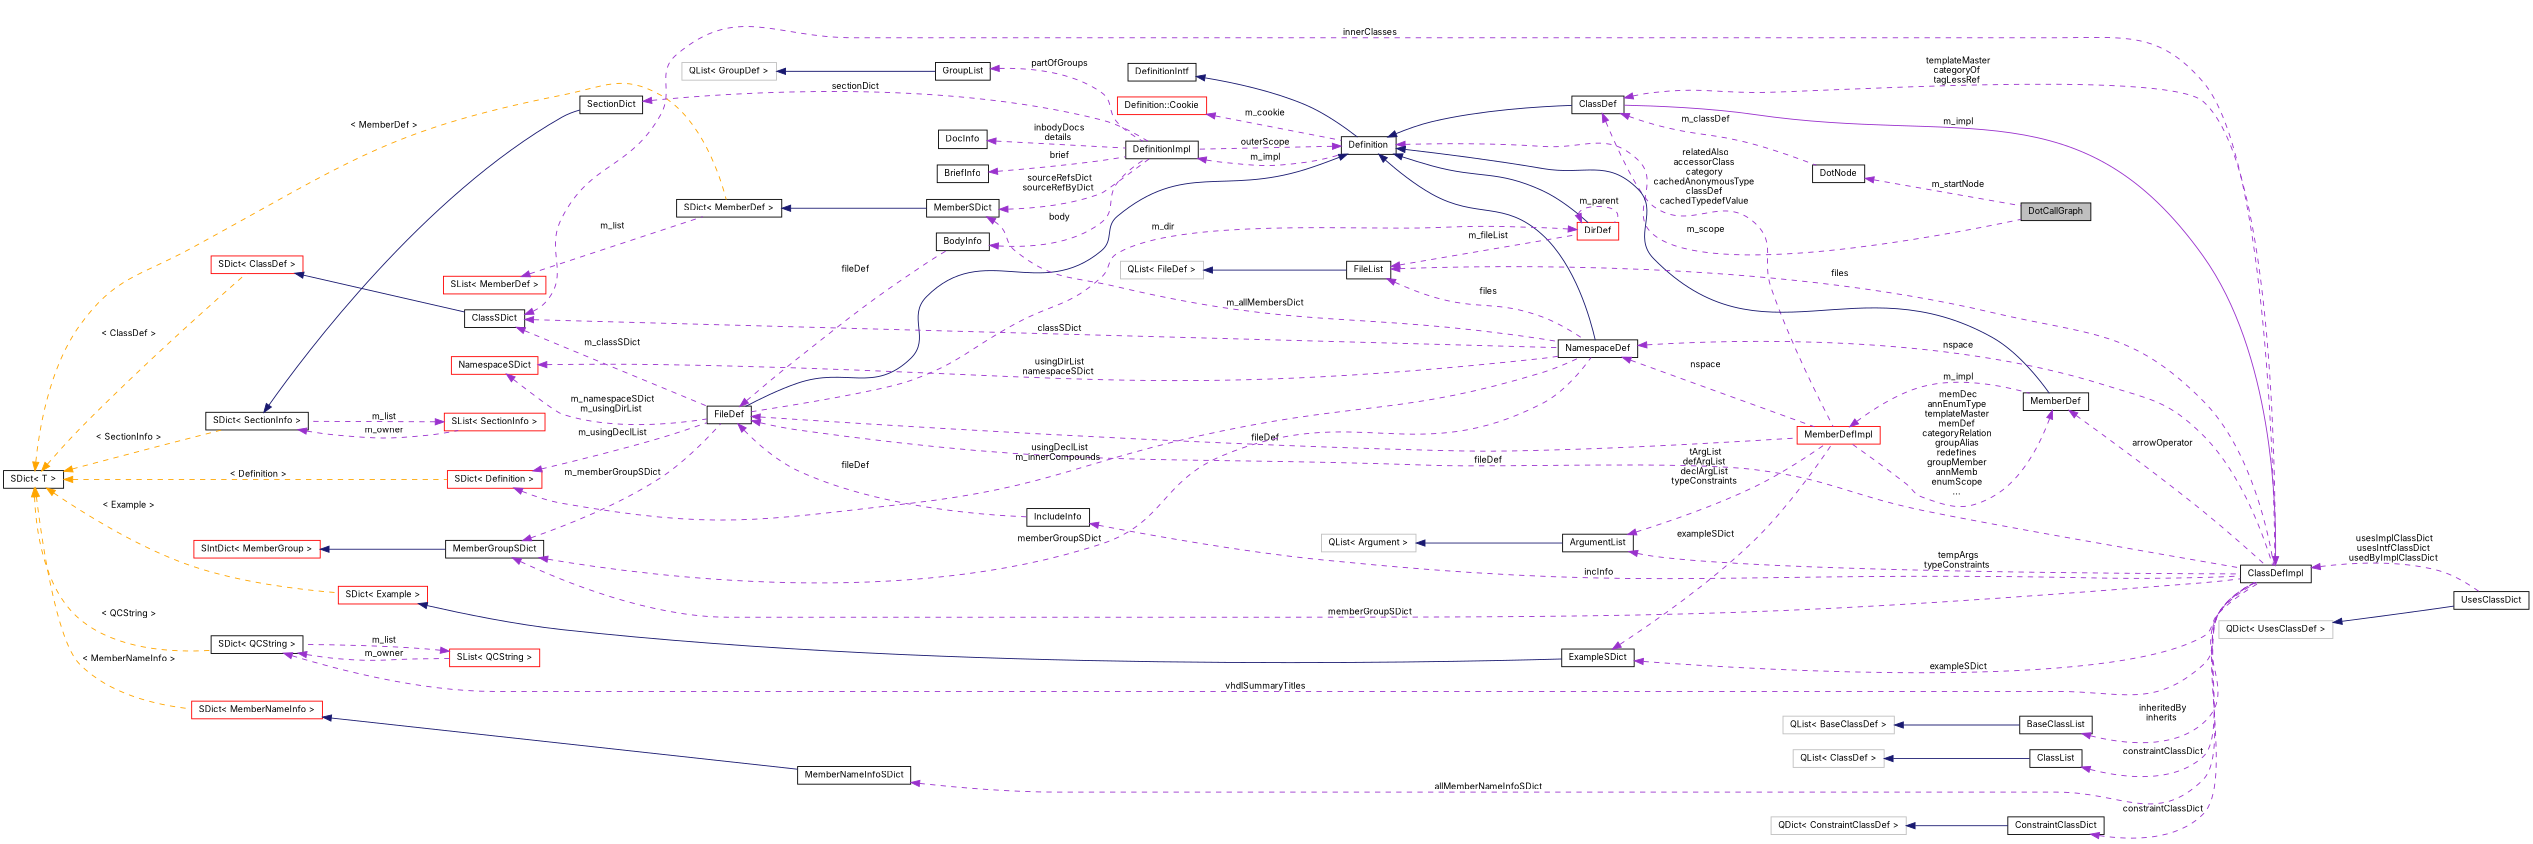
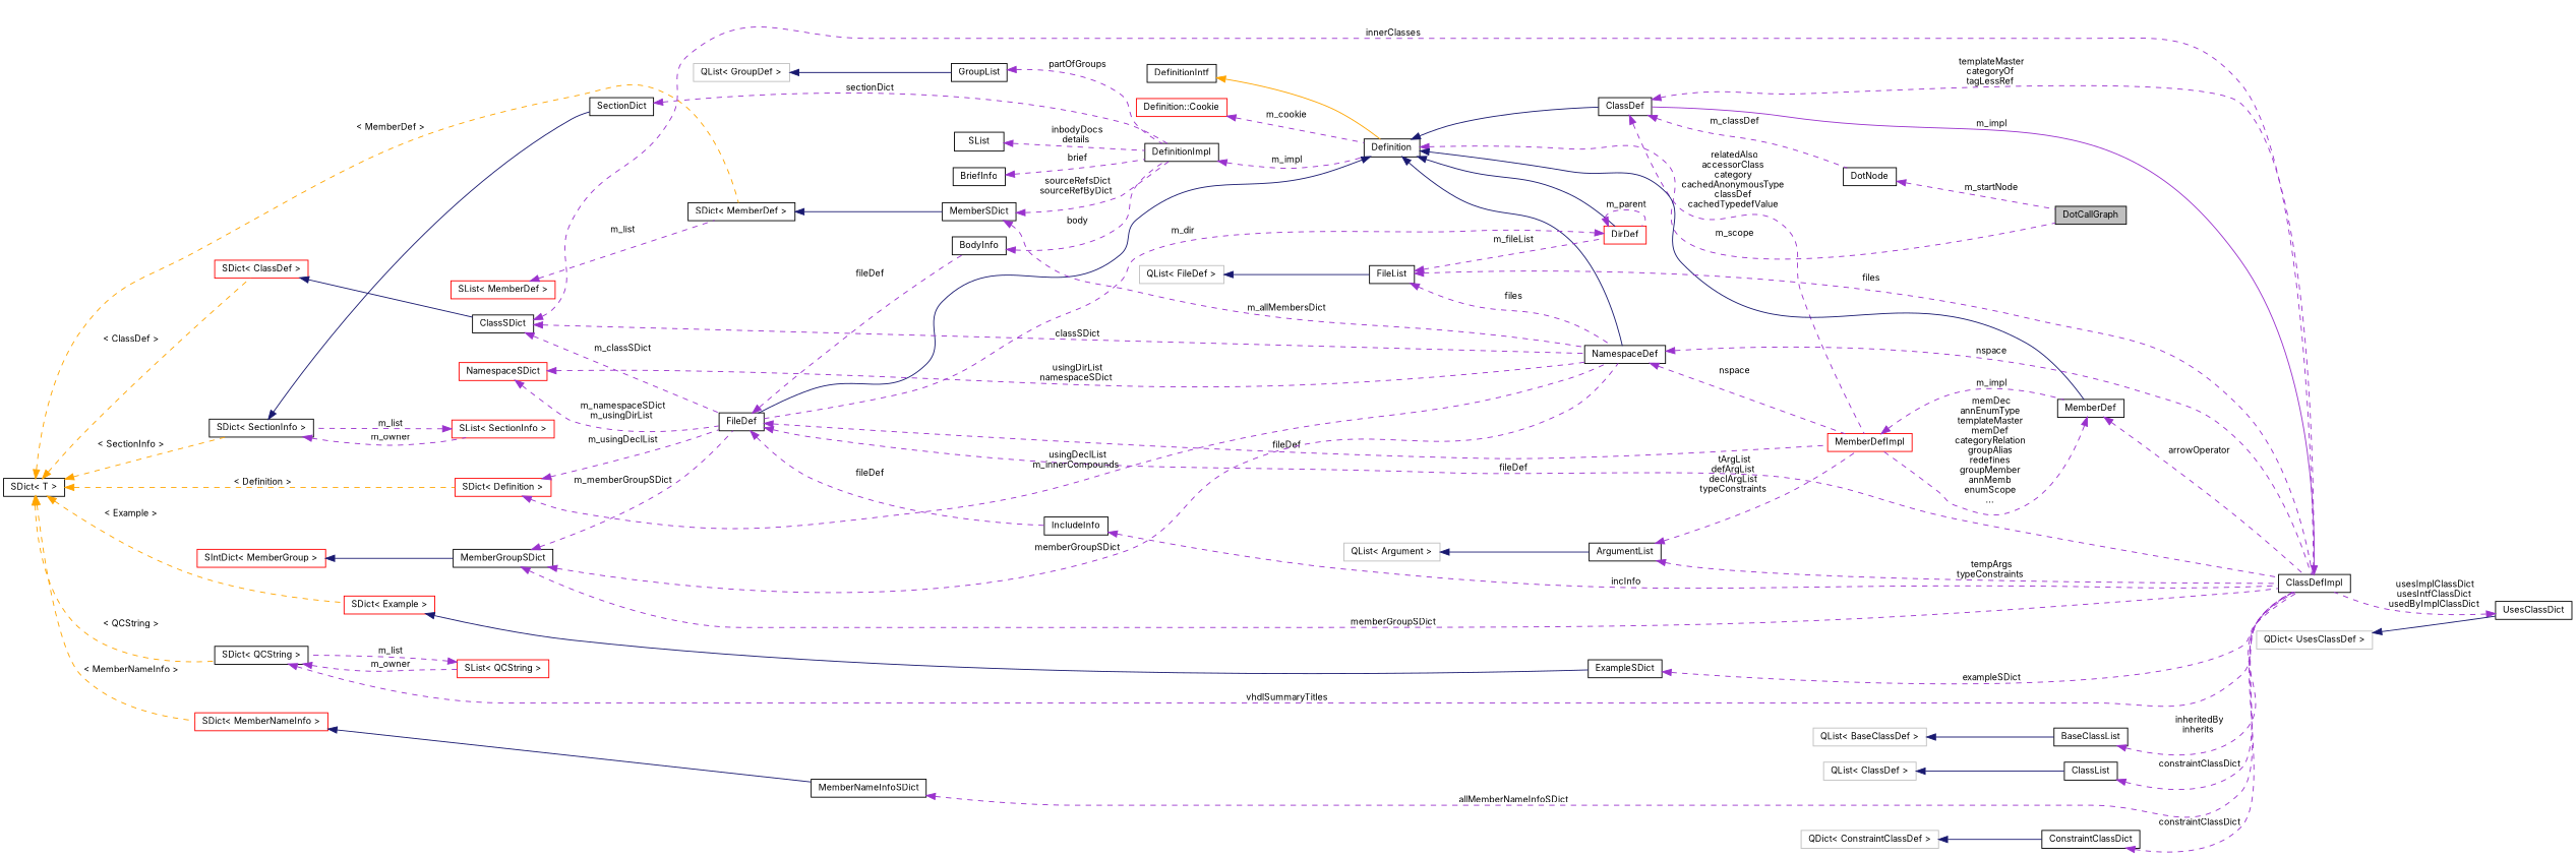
  digraph {
    fontname=Inter
    rankdir=LR
    node [color=black fillcolor=white fontname=Inter fontsize=10 shape=record style=filled]
    edge [color=darkorchid3 dir=back fontname=Inter fontsize=10 labelfontname=Helvetica labelfontsize=10 style=dashed]
    n1 [fillcolor=grey75 fontcolor=black height=0.2 label=DotCallGraph width=0.4]
    n2 [height=0.2 label=DotNode width=0.4]
    n3 [height=0.2 label=ClassDef width=0.4]
    n4 [height=0.2 label=ClassDefImpl width=0.4]
    n5 [color=red height=0.2 label=MemberDefImpl width=0.4]
    n6 [height=0.2 label=MemberDef width=0.4]
    n7 [height=0.2 label=Definition width=0.4]
    n8 [height=0.2 label=DefinitionImpl width=0.4]
    n9 [height=0.2 label=FileDef width=0.4]
    n10 [color=red height=0.2 label=DirDef width=0.4]
    n11 [height=0.2 label=NamespaceDef width=0.4]
    n12 [height=0.2 label=BodyInfo width=0.4]
    n13 [height=0.2 label=IncludeInfo width=0.4]
    n14 [height=0.2 label=DefinitionIntf width=0.4]
    n15 [color=red height=0.2 label="Definition::Cookie" width=0.4]
    n16 [height=0.2 label=SectionDict width=0.4]
    n17 [height=0.2 label="SDict\< SectionInfo \>" width=0.4]
    n18 [color=red height=0.2 label="SList\< SectionInfo \>" width=0.4]
    n19 [height=0.2 label="SDict\< T \>" width=0.4]
    n20 [color=red height=0.2 label="SDict\< ClassDef \>" width=0.4]
    n21 [color=red height=0.2 label="SDict\< Definition \>" width=0.4]
    n22 [height=0.2 label="SDict\< MemberDef \>" width=0.4]
    n23 [height=0.2 label="SDict\< QCString \>" width=0.4]
    n24 [color=red height=0.2 label="SDict\< MemberNameInfo \>" width=0.4]
    n25 [color=red height=0.2 label="SDict\< Example \>" width=0.4]
    n26 [height=0.2 label=ClassSDict width=0.4]
    n27 [height=0.2 label=MemberSDict width=0.4]
    n28 [color=red height=0.2 label="SList\< QCString \>" width=0.4]
    n29 [height=0.2 label=MemberNameInfoSDict width=0.4]
    n30 [height=0.2 label=ExampleSDict width=0.4]
    n31 [height=0.2 label=MemberGroupSDict width=0.4]
    n32 [color=red height=0.2 label="SIntDict\< MemberGroup \>" width=0.4]
    n33 [height=0.2 label=FileList width=0.4]
    n34 [color=grey75 height=0.2 label="QList\< FileDef \>" width=0.4]
    n35 [color=red height=0.2 label=NamespaceSDict width=0.4]
    n36 [color=red height=0.2 label="SList\< MemberDef \>" width=0.4]
    n37 [height=0.2 label=GroupList width=0.4]
    n38 [color=grey75 height=0.2 label="QList\< GroupDef \>" width=0.4]
-   n39 [height=0.2 label=DocInfo width=0.4]
+   n39 [height=0.2 label=SList width=0.4]
    n40 [height=0.2 label=BriefInfo width=0.4]
    n41 [height=0.2 label=BaseClassList width=0.4]
    n42 [color=grey75 height=0.2 label="QList\< BaseClassDef \>" width=0.4]
    n43 [height=0.2 label=ClassList width=0.4]
    n44 [color=grey75 height=0.2 label="QList\< ClassDef \>" width=0.4]
    n45 [height=0.2 label=ArgumentList width=0.4]
    n46 [color=grey75 height=0.2 label="QList\< Argument \>" width=0.4]
    n47 [height=0.2 label=UsesClassDict width=0.4]
    n48 [color=grey75 height=0.2 label="QDict\< UsesClassDef \>" width=0.4]
    n49 [height=0.2 label=ConstraintClassDict width=0.4]
    n50 [color=grey75 height=0.2 label="QDict\< ConstraintClassDef \>" width=0.4]
    n2 -> n1 [label=" m_startNode"]
    n3 -> n2 [label=" m_classDef"]
    n3 -> n4 [label=" templateMaster\ncategoryOf\ntagLessRef"]
    n3 -> n5 [label=" relatedAlso\naccessorClass\ncategory\ncachedAnonymousType\nclassDef\ncachedTypedefValue"]
    n4 -> n3 [label=" m_impl" style=solid]
    n5 -> n6 [label=" m_impl"]
    n6 -> n4 [label=" arrowOperator"]
    n6 -> n5 [label=" memDec\nannEnumType\ntemplateMaster\nmemDef\ncategoryRelation\ngroupAlias\nredefines\ngroupMember\nannMemb\nenumScope\n..."]
    n7 -> n1 [label=" m_scope"]
    n7 -> n3 [color=midnightblue style=solid]
    n7 -> n6 [color=midnightblue style=solid]
-   n7 -> n8 [label=" outerScope"]
    n7 -> n9 [color=midnightblue style=solid]
    n7 -> n10 [color=midnightblue style=solid]
    n7 -> n11 [color=midnightblue style=solid]
    n8 -> n7 [label=" m_impl"]
    n9 -> n4 [label=" fileDef"]
    n9 -> n5 [label=" fileDef"]
    n9 -> n12 [label=" fileDef"]
    n9 -> n13 [label=" fileDef"]
    n10 -> n9 [label=" m_dir"]
    n10 -> n10 [label=" m_parent"]
    n11 -> n4 [label=" nspace"]
    n11 -> n5 [label=" nspace"]
    n12 -> n8 [label=" body"]
    n13 -> n4 [label=" incInfo"]
-   n14 -> n7 [color=midnightblue style=solid]
+   n14 -> n7 [color=orange style=solid]
    n15 -> n7 [label=" m_cookie"]
    n16 -> n8 [label=" sectionDict"]
    n17 -> n16 [color=midnightblue style=solid]
    n17 -> n18 [label=" m_owner"]
    n18 -> n17 [label=" m_list"]
    n19 -> n17 [color=orange label=" \< SectionInfo \>"]
    n19 -> n20 [color=orange label=" \< ClassDef \>"]
    n19 -> n21 [color=orange label=" \< Definition \>"]
    n19 -> n22 [color=orange label=" \< MemberDef \>"]
    n19 -> n23 [color=orange label=" \< QCString \>"]
    n19 -> n24 [color=orange label=" \< MemberNameInfo \>"]
    n19 -> n25 [color=orange label=" \< Example \>"]
    n20 -> n26 [color=midnightblue style=solid]
    n21 -> n9 [label=" m_usingDeclList"]
    n21 -> n11 [label=" usingDeclList\nm_innerCompounds"]
    n22 -> n27 [color=midnightblue style=solid]
    n23 -> n4 [label=" vhdlSummaryTitles"]
    n23 -> n28 [label=" m_owner"]
    n24 -> n29 [color=midnightblue style=solid]
    n25 -> n30 [color=midnightblue style=solid]
    n26 -> n4 [label=" innerClasses"]
    n26 -> n9 [label=" m_classSDict"]
    n26 -> n11 [label=" classSDict"]
    n27 -> n8 [label=" sourceRefsDict\nsourceRefByDict"]
    n27 -> n11 [label=" m_allMembersDict"]
    n28 -> n23 [label=" m_list"]
    n29 -> n4 [label=" allMemberNameInfoSDict"]
    n30 -> n4 [label=" exampleSDict"]
-   n30 -> n5 [label=" exampleSDict"]
    n31 -> n4 [label=" memberGroupSDict"]
    n31 -> n9 [label=" m_memberGroupSDict"]
    n31 -> n11 [label=" memberGroupSDict"]
    n32 -> n31 [color=midnightblue style=solid]
    n33 -> n4 [label=" files"]
    n33 -> n10 [label=" m_fileList"]
    n33 -> n11 [label=" files"]
    n34 -> n33 [color=midnightblue style=solid]
    n35 -> n9 [label=" m_namespaceSDict\nm_usingDirList"]
    n35 -> n11 [label=" usingDirList\nnamespaceSDict"]
    n36 -> n22 [label=" m_list"]
    n37 -> n8 [label=" partOfGroups"]
    n38 -> n37 [color=midnightblue style=solid]
    n39 -> n8 [label=" inbodyDocs\ndetails"]
    n40 -> n8 [label=" brief"]
    n41 -> n4 [label=" inheritedBy\ninherits"]
    n42 -> n41 [color=midnightblue style=solid]
    n43 -> n4 [label=" constraintClassDict"]
    n44 -> n43 [color=midnightblue style=solid]
    n45 -> n4 [label=" tempArgs\ntypeConstraints"]
    n45 -> n5 [label=" tArgList\ndefArgList\ndeclArgList\ntypeConstraints"]
    n46 -> n45 [color=midnightblue style=solid]
-   n4 -> n47 [label=" usesImplClassDict\nusesIntfClassDict\nusedByImplClassDict"]
+   n47 -> n4 [label=" usesImplClassDict\nusesIntfClassDict\nusedByImplClassDict"]
    n48 -> n47 [color=midnightblue style=solid]
    n49 -> n4 [label=" constraintClassDict"]
    n50 -> n49 [color=midnightblue style=solid]
  }
